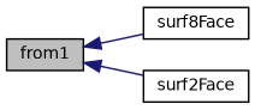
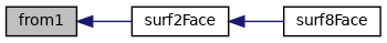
  digraph {
    rankdir=LR
    node [color=black fontname=Helvetica fontsize=10 shape=record]
    edge [color=midnightblue dir=back fontname=Helvetica fontsize=10 labelfontname=Helvetica labelfontsize=10 style=solid]
    n1 [fillcolor=grey75 fontcolor=black height=0.2 label=from1 style=filled width=0.4]
    n2 [height=0.2 label=surf8Face width=0.4]
    n3 [height=0.2 label=surf2Face width=0.4]
-   n1 -> n2
+   n3 -> n2
    n1 -> n3
  }
